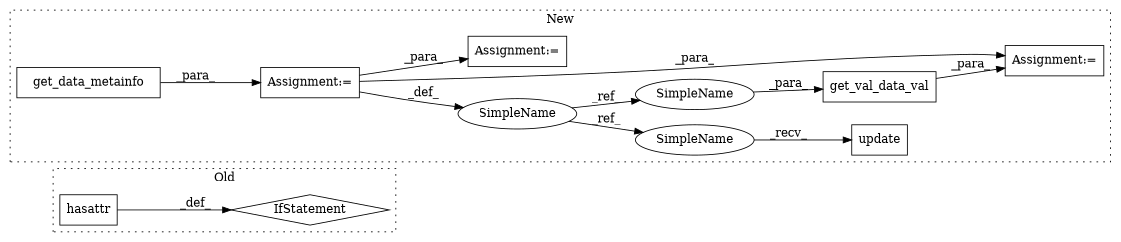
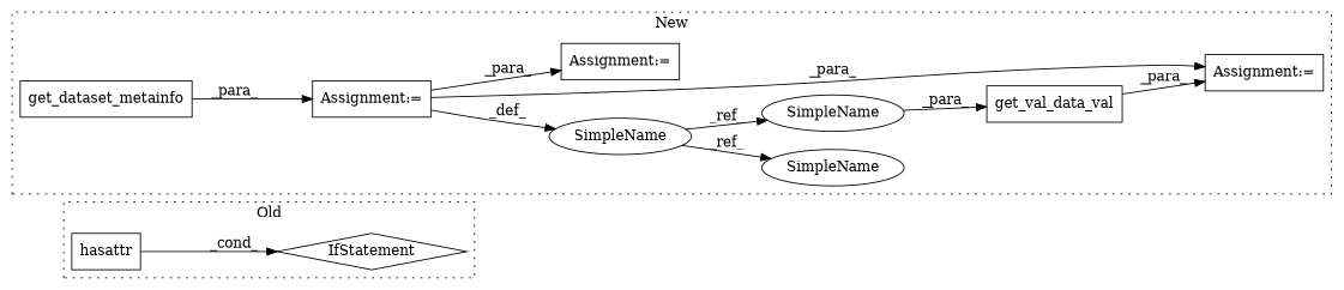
  digraph {
    rankdir=LR
    node [a=32 l=11 shape=box]
    n1 [a=25 l=3 label=IfStatement s=4641 shape=diamond]
    n2 [l="8,1" label=hasattr s="4612,4640"]
    n3 [l="20,1" label=get_val_data_val s="6457,6516"]
-   n4 [l="21,1" label=get_data_metainfo s="5747,5780"]
-   n5 [l="7,1" label=update s="5799,5810"]
+   n4 [l="21,1" label=get_dataset_metainfo s="5747,5780"]
    n6 [a=42 label=SimpleName s=5735 shape=ellipse]
    n7 [a=7 l=1 label="Assignment:=" s=5746]
    n8 [a=7 l=1 label="Assignment:=" s=6877]
    n9 [a=7 l=1 label="Assignment:=" s=6536]
    n10 [a=42 label=SimpleName s=5787 shape=ellipse]
    n11 [a=42 label=SimpleName s=6477 shape=ellipse]
    subgraph cluster_1 {
      label=Old
      style=dotted
      n1
      n2
    }
    subgraph cluster_2 {
      label=New
      style=dotted
      n3
      n4
-     n5
      n6
      n7
      n8
      n9
      n10
      n11
    }
-   n2 -> n1 [label=_def_]
+   n2 -> n1 [label=_cond_]
    n3 -> n8 [label=_para_]
    n4 -> n7 [label=_para_]
    n6 -> n10 [label=_ref_]
    n6 -> n11 [label=_ref_]
    n7 -> n6 [label=_def_]
    n7 -> n8 [label=_para_]
    n7 -> n9 [label=_para_]
-   n10 -> n5 [label=_recv_]
    n11 -> n3 [label=_para_]
  }
